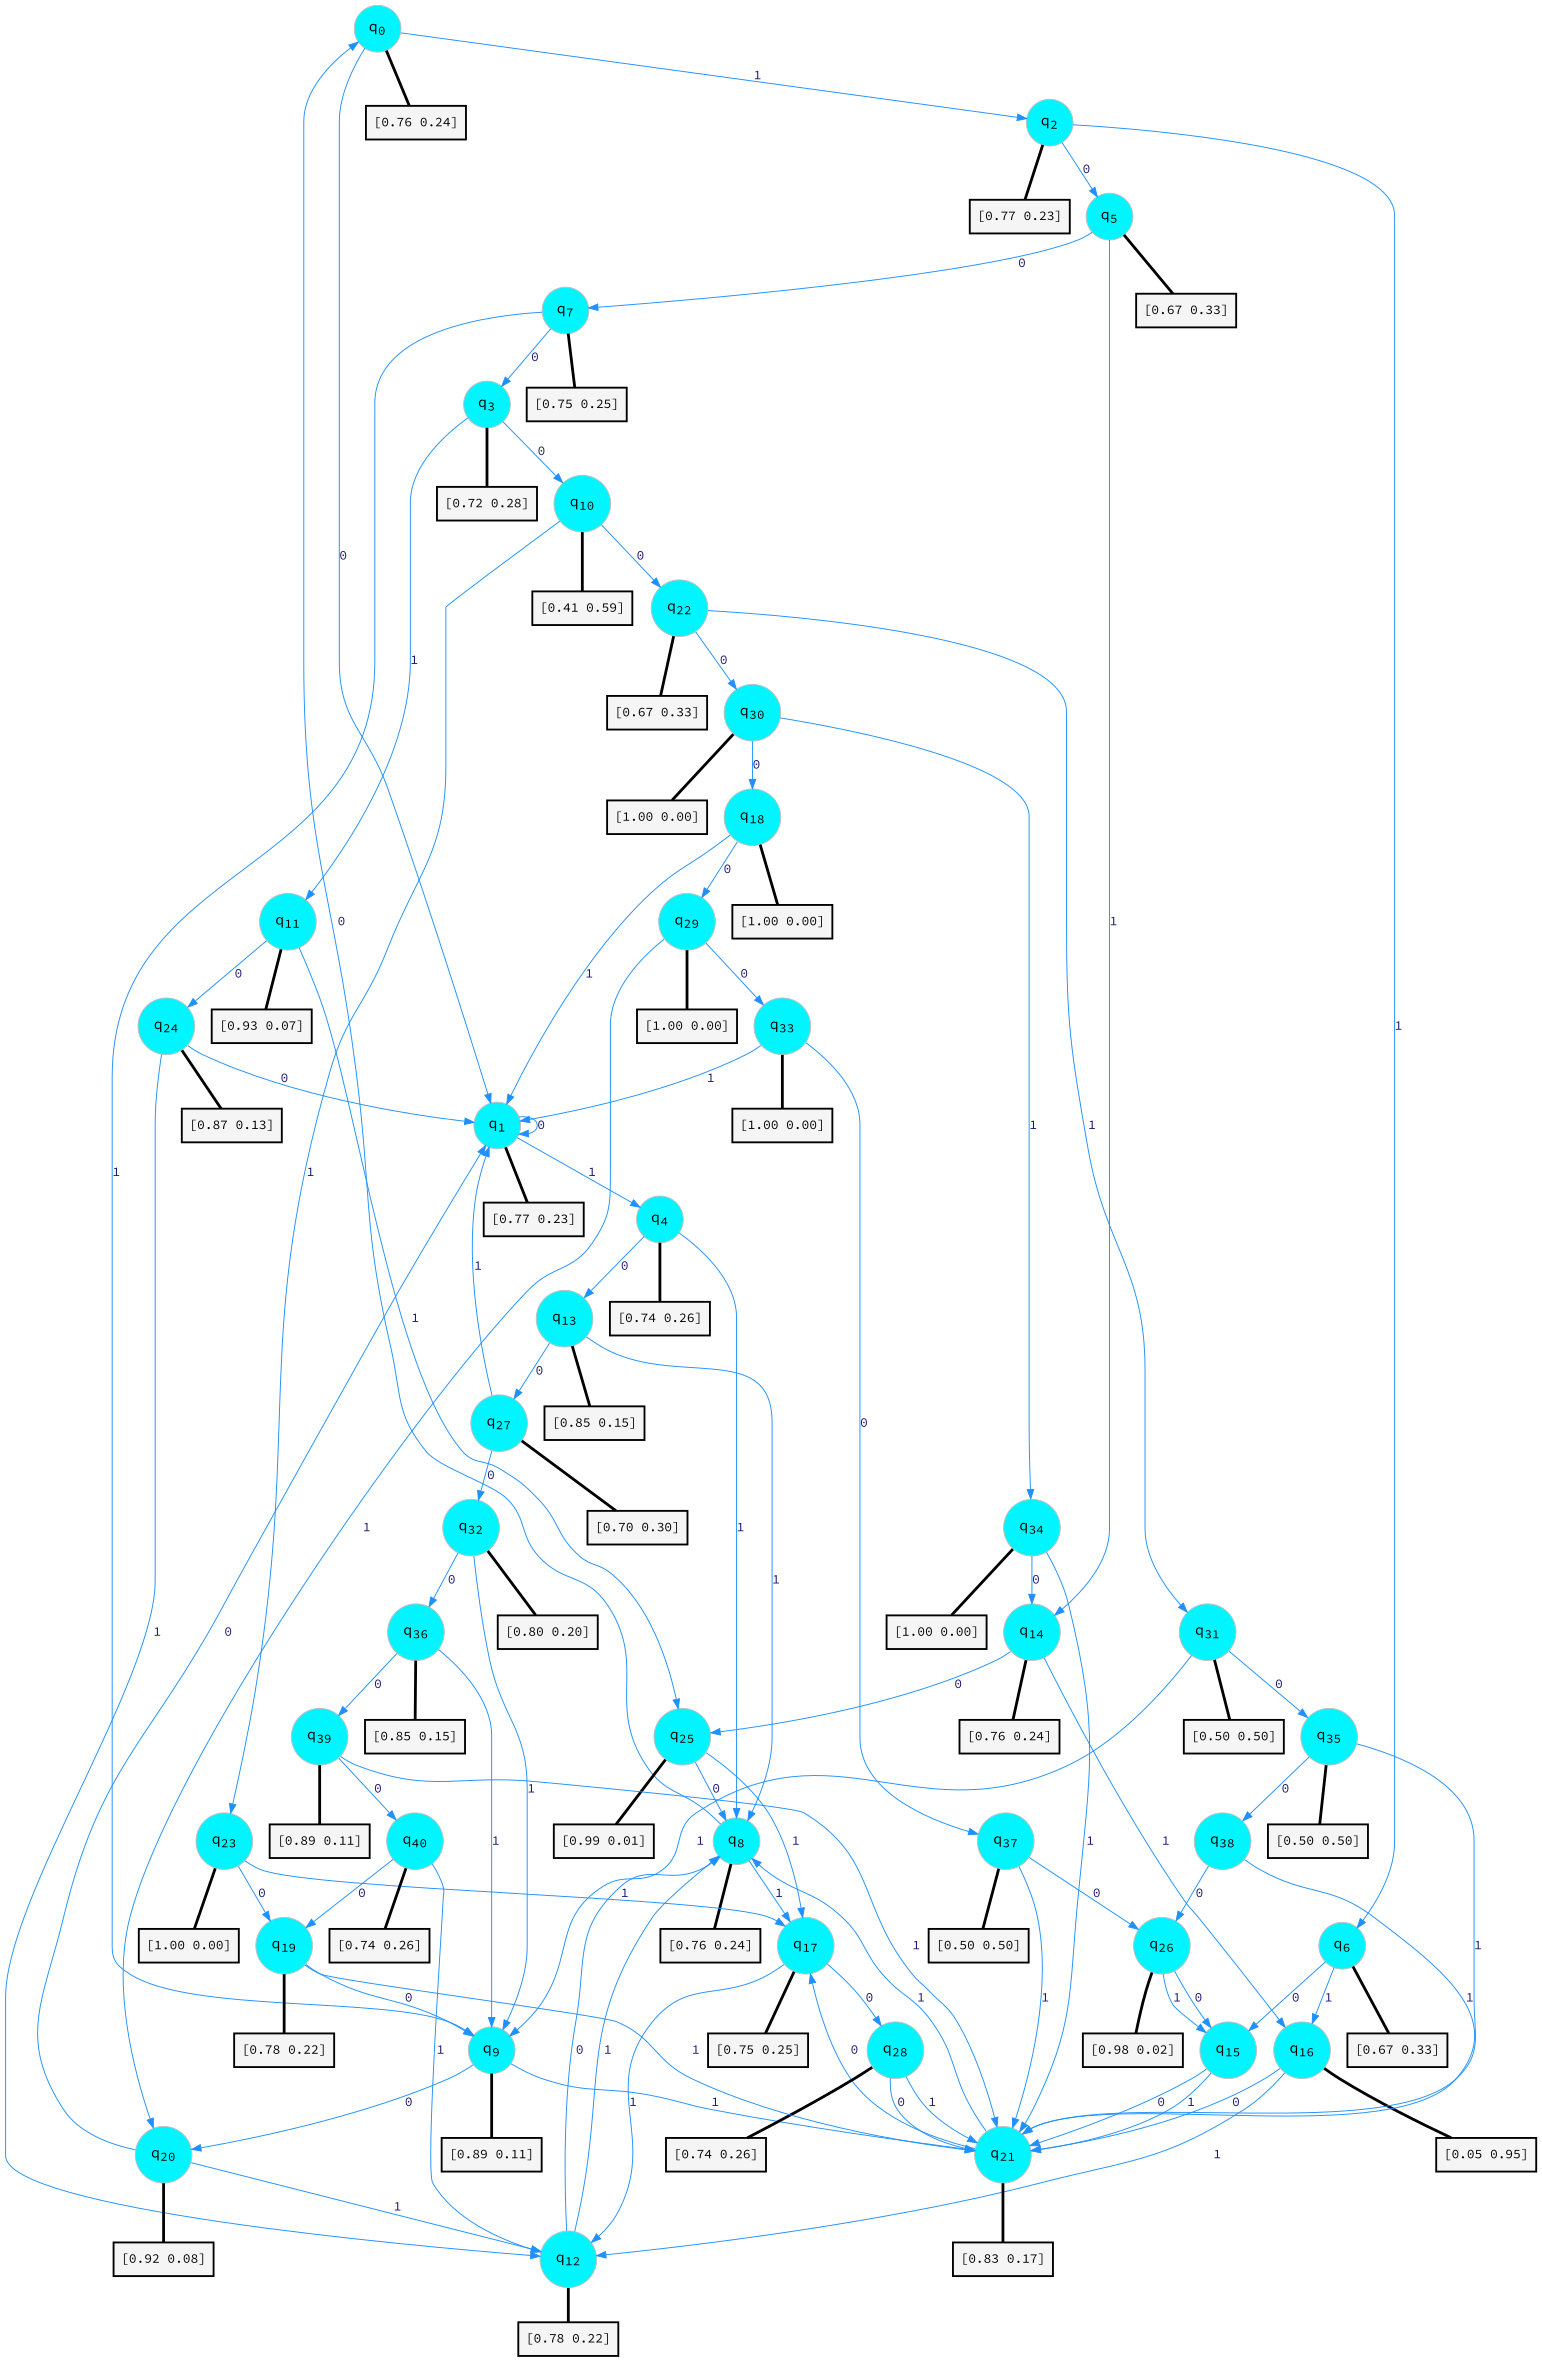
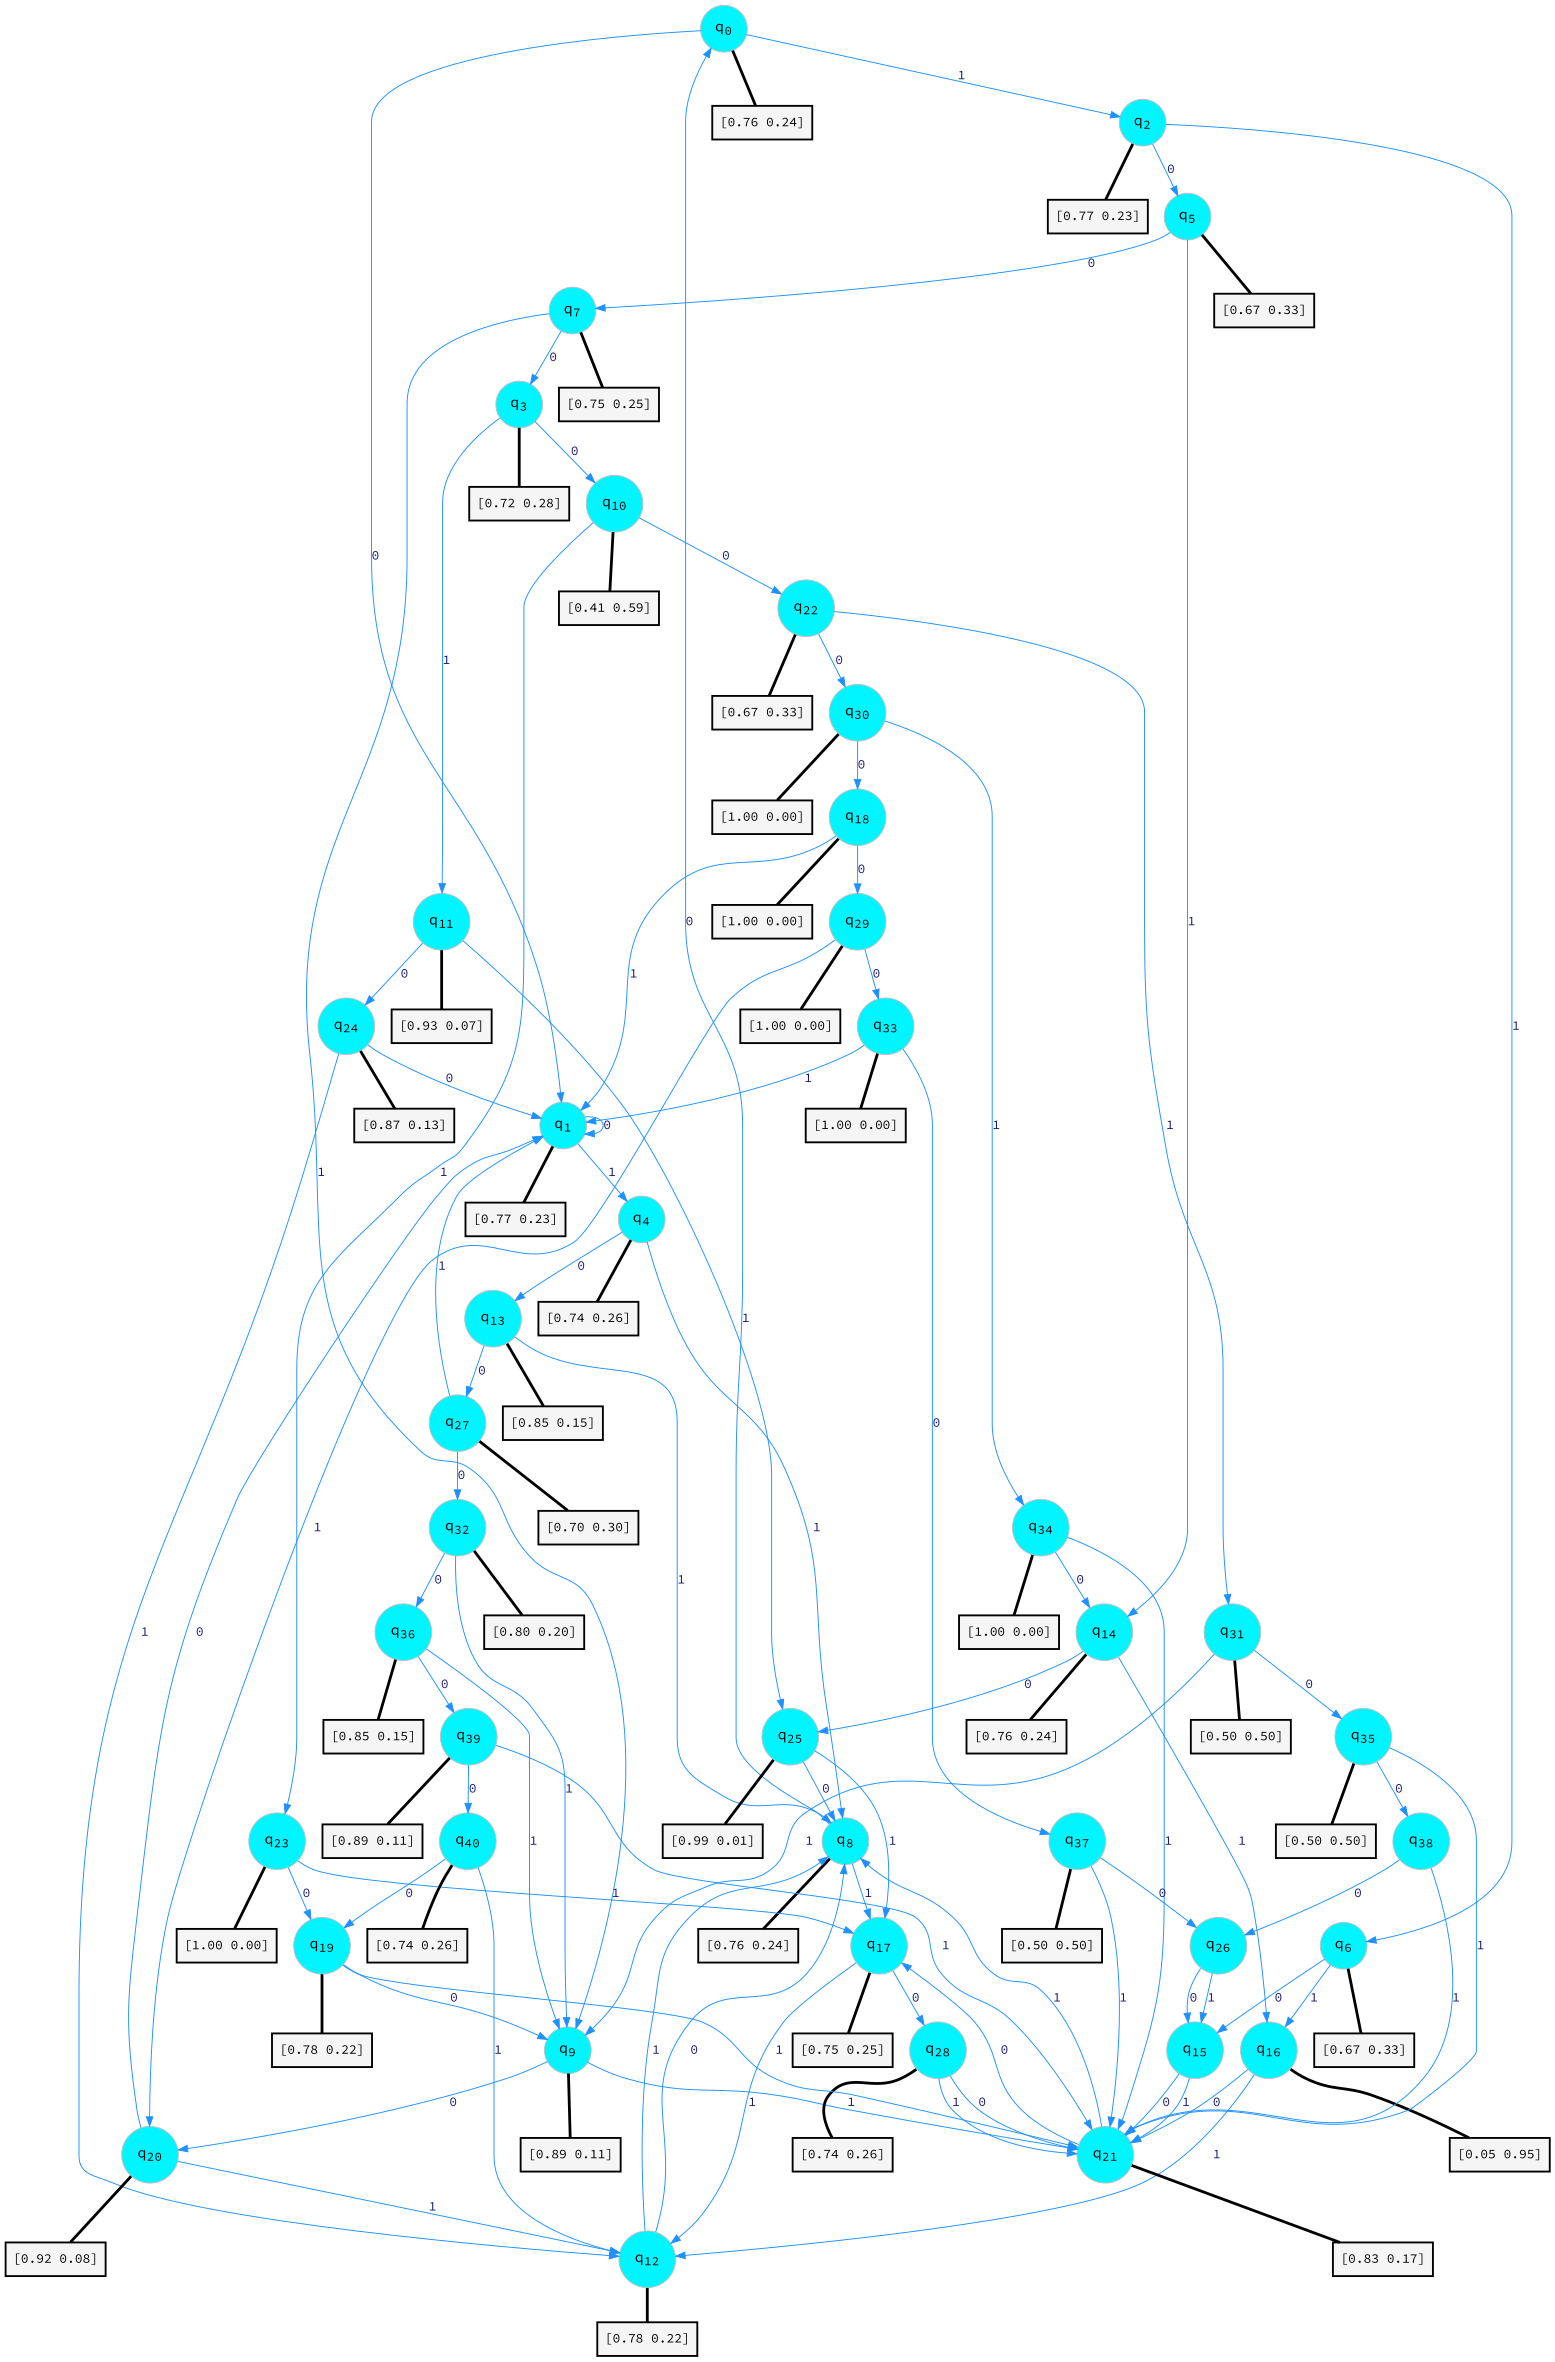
  digraph {
    fontname="Source Code Pro"
    rankdir=TD
    node [color=gray fillcolor=turquoise1 fontcolor=black fontname="Source Code Pro" fontsize=16 fontweight=bold shape=circle style=filled]
    edge [arrowsize=1 color=dodgerblue1 fontcolor=midnightblue fontname="Source Code Pro" fontweight=bold penwidth=1 style=solid weight=20]
    n1 [label=<q<SUB>0</SUB>>]
    n2 [label=<q<SUB>1</SUB>>]
    n3 [label=<q<SUB>2</SUB>>]
    n4 [color=black fillcolor=whitesmoke fontsize=14 label="[0.76 0.24]" penwidth=2 shape=box]
    n5 [label=<q<SUB>4</SUB>>]
    n6 [color=black fillcolor=whitesmoke fontsize=14 label="[0.77 0.23]" penwidth=2 shape=box]
    n7 [label=<q<SUB>5</SUB>>]
    n8 [label=<q<SUB>6</SUB>>]
    n9 [color=black fillcolor=whitesmoke fontsize=14 label="[0.77 0.23]" penwidth=2 shape=box]
    n10 [label=<q<SUB>8</SUB>>]
    n11 [label=<q<SUB>13</SUB>>]
    n12 [color=black fillcolor=whitesmoke fontsize=14 label="[0.74 0.26]" penwidth=2 shape=box]
    n13 [label=<q<SUB>7</SUB>>]
    n14 [label=<q<SUB>14</SUB>>]
    n15 [color=black fillcolor=whitesmoke fontsize=14 label="[0.67 0.33]" penwidth=2 shape=box]
    n16 [label=<q<SUB>15</SUB>>]
    n17 [label=<q<SUB>16</SUB>>]
    n18 [color=black fillcolor=whitesmoke fontsize=14 label="[0.67 0.33]" penwidth=2 shape=box]
    n19 [label=<q<SUB>3</SUB>>]
    n20 [label=<q<SUB>10</SUB>>]
    n21 [label=<q<SUB>11</SUB>>]
    n22 [color=black fillcolor=whitesmoke fontsize=14 label="[0.72 0.28]" penwidth=2 shape=box]
    n23 [label=<q<SUB>22</SUB>>]
    n24 [label=<q<SUB>23</SUB>>]
    n25 [color=black fillcolor=whitesmoke fontsize=14 label="[0.41 0.59]" penwidth=2 shape=box]
    n26 [label=<q<SUB>24</SUB>>]
    n27 [label=<q<SUB>25</SUB>>]
    n28 [color=black fillcolor=whitesmoke fontsize=14 label="[0.93 0.07]" penwidth=2 shape=box]
    n29 [label=<q<SUB>17</SUB>>]
    n30 [color=black fillcolor=whitesmoke fontsize=14 label="[0.76 0.24]" penwidth=2 shape=box]
    n31 [label=<q<SUB>27</SUB>>]
    n32 [color=black fillcolor=whitesmoke fontsize=14 label="[0.85 0.15]" penwidth=2 shape=box]
    n33 [label=<q<SUB>9</SUB>>]
    n34 [color=black fillcolor=whitesmoke fontsize=14 label="[0.75 0.25]" penwidth=2 shape=box]
    n35 [color=black fillcolor=whitesmoke fontsize=14 label="[0.76 0.24]" penwidth=2 shape=box]
    n36 [label=<q<SUB>21</SUB>>]
    n37 [label=<q<SUB>12</SUB>>]
    n38 [color=black fillcolor=whitesmoke fontsize=14 label="[0.05 0.95]" penwidth=2 shape=box]
    n39 [label=<q<SUB>20</SUB>>]
    n40 [color=black fillcolor=whitesmoke fontsize=14 label="[0.89 0.11]" penwidth=2 shape=box]
    n41 [label=<q<SUB>28</SUB>>]
    n42 [color=black fillcolor=whitesmoke fontsize=14 label="[0.75 0.25]" penwidth=2 shape=box]
    n43 [color=black fillcolor=whitesmoke fontsize=14 label="[0.92 0.08]" penwidth=2 shape=box]
    n44 [color=black fillcolor=whitesmoke fontsize=14 label="[0.83 0.17]" penwidth=2 shape=box]
    n45 [label=<q<SUB>30</SUB>>]
    n46 [label=<q<SUB>31</SUB>>]
    n47 [color=black fillcolor=whitesmoke fontsize=14 label="[0.67 0.33]" penwidth=2 shape=box]
    n48 [label=<q<SUB>19</SUB>>]
    n49 [color=black fillcolor=whitesmoke fontsize=14 label="[1.00 0.00]" penwidth=2 shape=box]
    n50 [color=black fillcolor=whitesmoke fontsize=14 label="[0.87 0.13]" penwidth=2 shape=box]
    n51 [color=black fillcolor=whitesmoke fontsize=14 label="[0.99 0.01]" penwidth=2 shape=box]
    n52 [color=black fillcolor=whitesmoke fontsize=14 label="[0.78 0.22]" penwidth=2 shape=box]
    n53 [label=<q<SUB>32</SUB>>]
    n54 [color=black fillcolor=whitesmoke fontsize=14 label="[0.70 0.30]" penwidth=2 shape=box]
    n55 [color=black fillcolor=whitesmoke fontsize=14 label="[0.74 0.26]" penwidth=2 shape=box]
    n56 [label=<q<SUB>18</SUB>>]
    n57 [label=<q<SUB>29</SUB>>]
    n58 [color=black fillcolor=whitesmoke fontsize=14 label="[1.00 0.00]" penwidth=2 shape=box]
    n59 [label=<q<SUB>33</SUB>>]
    n60 [color=black fillcolor=whitesmoke fontsize=14 label="[1.00 0.00]" penwidth=2 shape=box]
    n61 [color=black fillcolor=whitesmoke fontsize=14 label="[0.78 0.22]" penwidth=2 shape=box]
    n62 [label=<q<SUB>34</SUB>>]
    n63 [color=black fillcolor=whitesmoke fontsize=14 label="[1.00 0.00]" penwidth=2 shape=box]
    n64 [label=<q<SUB>35</SUB>>]
    n65 [color=black fillcolor=whitesmoke fontsize=14 label="[0.50 0.50]" penwidth=2 shape=box]
    n66 [label=<q<SUB>26</SUB>>]
-   n67 [color=black fillcolor=whitesmoke fontsize=14 label="[0.98 0.02]" penwidth=2 shape=box]
    n68 [label=<q<SUB>36</SUB>>]
    n69 [color=black fillcolor=whitesmoke fontsize=14 label="[0.80 0.20]" penwidth=2 shape=box]
    n70 [label=<q<SUB>37</SUB>>]
    n71 [color=black fillcolor=whitesmoke fontsize=14 label="[1.00 0.00]" penwidth=2 shape=box]
    n72 [color=black fillcolor=whitesmoke fontsize=14 label="[1.00 0.00]" penwidth=2 shape=box]
    n73 [label=<q<SUB>38</SUB>>]
    n74 [color=black fillcolor=whitesmoke fontsize=14 label="[0.50 0.50]" penwidth=2 shape=box]
    n75 [label=<q<SUB>39</SUB>>]
    n76 [color=black fillcolor=whitesmoke fontsize=14 label="[0.85 0.15]" penwidth=2 shape=box]
    n77 [color=black fillcolor=whitesmoke fontsize=14 label="[0.50 0.50]" penwidth=2 shape=box]
    n78 [label=<q<SUB>40</SUB>>]
    n79 [color=black fillcolor=whitesmoke fontsize=14 label="[0.89 0.11]" penwidth=2 shape=box]
    n80 [color=black fillcolor=whitesmoke fontsize=14 label="[0.74 0.26]" penwidth=2 shape=box]
    n1 -> n2 [label=0]
    n1 -> n3 [label=1]
    n1 -> n4 [arrowhead=none color=black penwidth=3]
    n2 -> n2 [label=0]
    n2 -> n5 [label=1]
    n2 -> n6 [arrowhead=none color=black penwidth=3]
    n3 -> n7 [label=0]
    n3 -> n8 [label=1]
    n3 -> n9 [arrowhead=none color=black penwidth=3]
    n5 -> n10 [label=1]
    n5 -> n11 [label=0]
    n5 -> n12 [arrowhead=none color=black penwidth=3]
    n7 -> n13 [label=0]
    n7 -> n14 [label=1]
    n7 -> n15 [arrowhead=none color=black penwidth=3]
    n8 -> n16 [label=0]
    n8 -> n17 [label=1]
    n8 -> n18 [arrowhead=none color=black penwidth=3]
    n10 -> n1 [label=0]
    n10 -> n29 [label=1]
    n10 -> n30 [arrowhead=none color=black penwidth=3]
    n11 -> n10 [label=1]
    n11 -> n31 [label=0]
    n11 -> n32 [arrowhead=none color=black penwidth=3]
    n13 -> n19 [label=0]
    n13 -> n33 [label=1]
    n13 -> n34 [arrowhead=none color=black penwidth=3]
    n14 -> n17 [label=1]
    n14 -> n27 [label=0]
    n14 -> n35 [arrowhead=none color=black penwidth=3]
    n16 -> n36 [label=0]
    n16 -> n36 [label=1]
    n17 -> n36 [label=0]
    n17 -> n37 [label=1]
    n17 -> n38 [arrowhead=none color=black penwidth=3]
    n19 -> n20 [label=0]
    n19 -> n21 [label=1]
    n19 -> n22 [arrowhead=none color=black penwidth=3]
    n20 -> n23 [label=0]
    n20 -> n24 [label=1]
    n20 -> n25 [arrowhead=none color=black penwidth=3]
    n21 -> n26 [label=0]
    n21 -> n27 [label=1]
    n21 -> n28 [arrowhead=none color=black penwidth=3]
    n23 -> n45 [label=0]
    n23 -> n46 [label=1]
    n23 -> n47 [arrowhead=none color=black penwidth=3]
    n24 -> n29 [label=1]
    n24 -> n48 [label=0]
    n24 -> n49 [arrowhead=none color=black penwidth=3]
    n26 -> n2 [label=0]
    n26 -> n37 [label=1]
    n26 -> n50 [arrowhead=none color=black penwidth=3]
    n27 -> n10 [label=0]
    n27 -> n29 [label=1]
    n27 -> n51 [arrowhead=none color=black penwidth=3]
    n29 -> n37 [label=1]
    n29 -> n41 [label=0]
    n29 -> n42 [arrowhead=none color=black penwidth=3]
    n31 -> n2 [label=1]
    n31 -> n53 [label=0]
    n31 -> n54 [arrowhead=none color=black penwidth=3]
    n33 -> n36 [label=1]
    n33 -> n39 [label=0]
    n33 -> n40 [arrowhead=none color=black penwidth=3]
    n36 -> n10 [label=1]
    n36 -> n29 [label=0]
    n36 -> n44 [arrowhead=none color=black penwidth=3]
    n37 -> n10 [label=0]
    n37 -> n10 [label=1]
    n37 -> n52 [arrowhead=none color=black penwidth=3]
    n39 -> n2 [label=0]
    n39 -> n37 [label=1]
    n39 -> n43 [arrowhead=none color=black penwidth=3]
    n41 -> n36 [label=0]
    n41 -> n36 [label=1]
    n41 -> n55 [arrowhead=none color=black penwidth=3]
    n45 -> n56 [label=0]
    n45 -> n62 [label=1]
    n45 -> n63 [arrowhead=none color=black penwidth=3]
    n46 -> n33 [label=1]
    n46 -> n64 [label=0]
    n46 -> n65 [arrowhead=none color=black penwidth=3]
    n48 -> n33 [label=0]
    n48 -> n36 [label=1]
    n48 -> n61 [arrowhead=none color=black penwidth=3]
    n53 -> n33 [label=1]
    n53 -> n68 [label=0]
    n53 -> n69 [arrowhead=none color=black penwidth=3]
    n56 -> n2 [label=1]
    n56 -> n57 [label=0]
    n56 -> n58 [arrowhead=none color=black penwidth=3]
    n57 -> n39 [label=1]
    n57 -> n59 [label=0]
    n57 -> n60 [arrowhead=none color=black penwidth=3]
    n59 -> n2 [label=1]
    n59 -> n70 [label=0]
    n59 -> n71 [arrowhead=none color=black penwidth=3]
    n62 -> n14 [label=0]
    n62 -> n36 [label=1]
    n62 -> n72 [arrowhead=none color=black penwidth=3]
    n64 -> n36 [label=1]
    n64 -> n73 [label=0]
    n64 -> n74 [arrowhead=none color=black penwidth=3]
    n66 -> n16 [label=0]
    n66 -> n16 [label=1]
-   n66 -> n67 [arrowhead=none color=black penwidth=3]
    n68 -> n33 [label=1]
    n68 -> n75 [label=0]
    n68 -> n76 [arrowhead=none color=black penwidth=3]
    n70 -> n36 [label=1]
    n70 -> n66 [label=0]
    n70 -> n77 [arrowhead=none color=black penwidth=3]
    n73 -> n36 [label=1]
    n73 -> n66 [label=0]
    n75 -> n36 [label=1]
    n75 -> n78 [label=0]
    n75 -> n79 [arrowhead=none color=black penwidth=3]
    n78 -> n37 [label=1]
    n78 -> n48 [label=0]
    n78 -> n80 [arrowhead=none color=black penwidth=3]
  }
